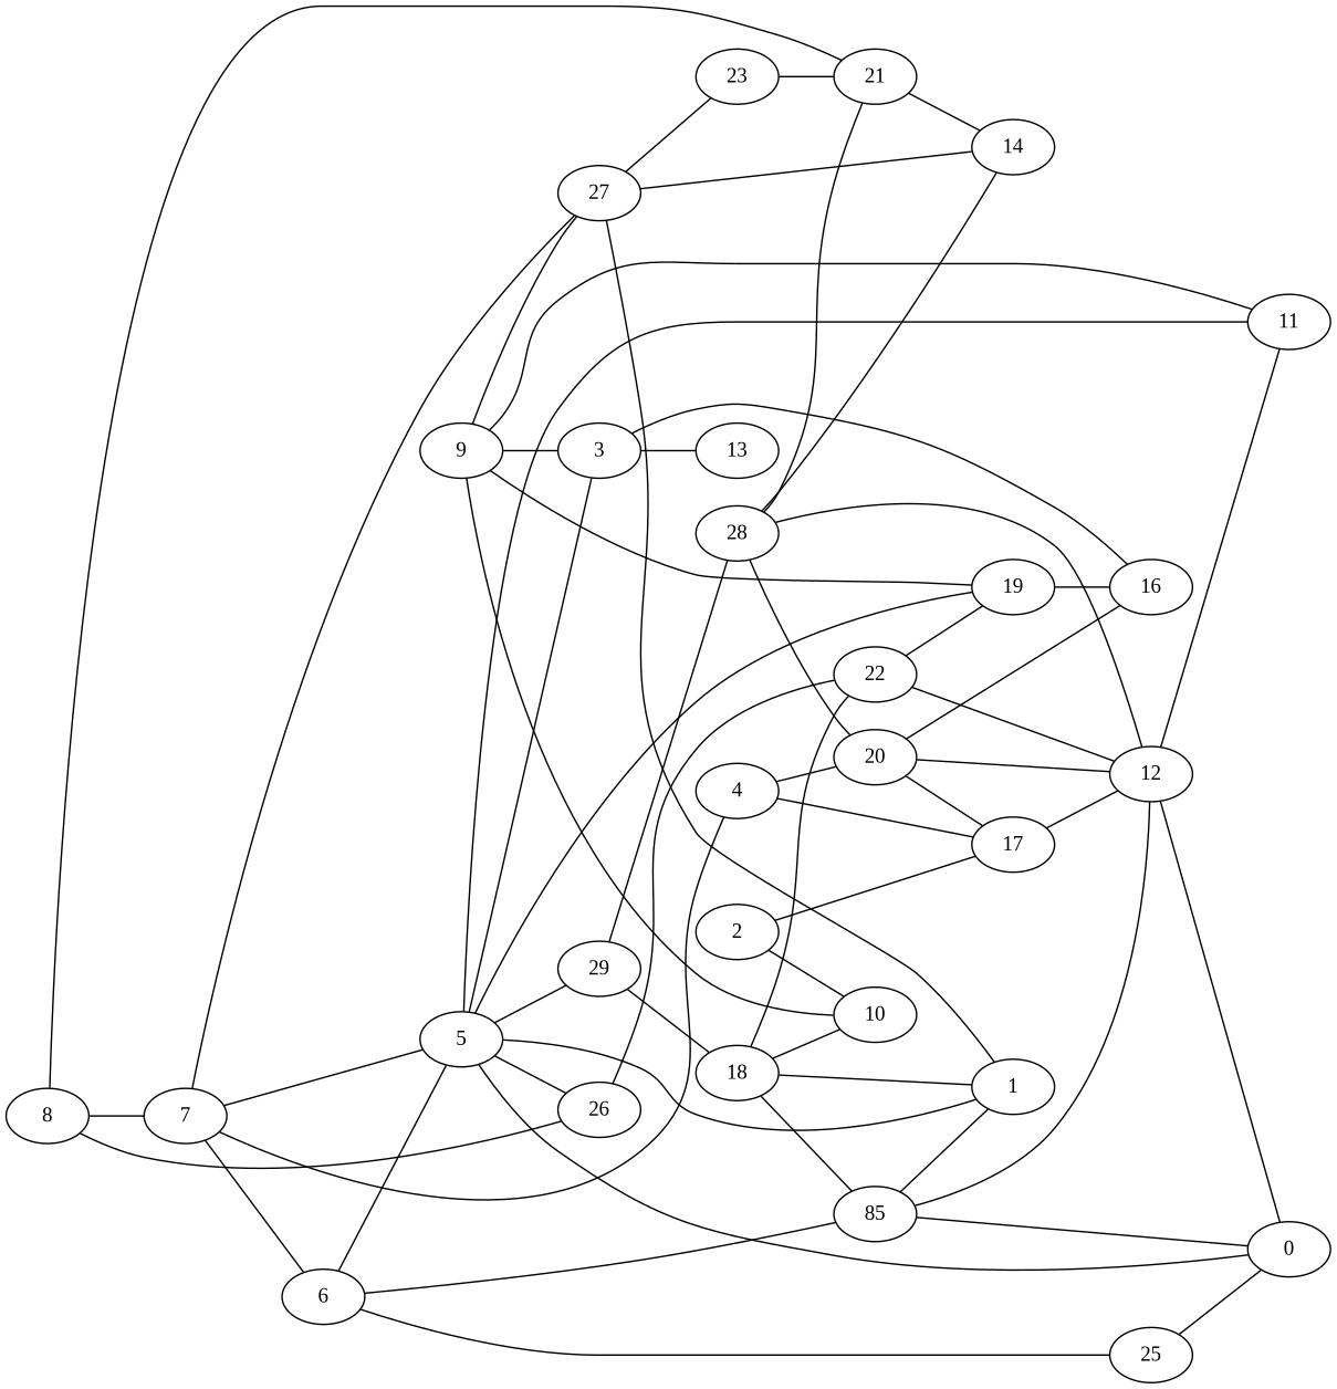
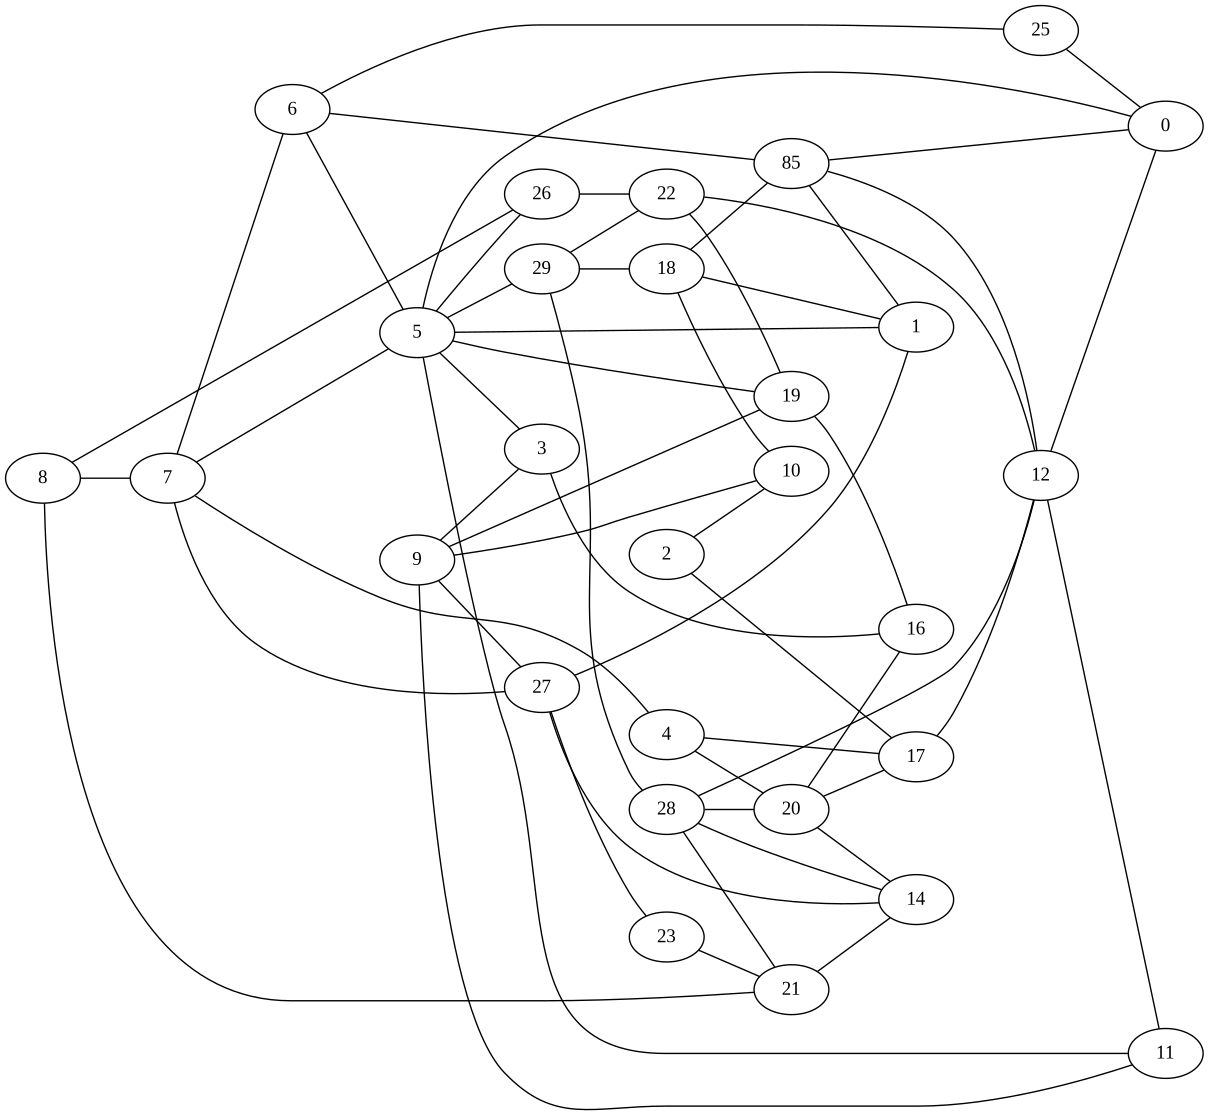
  digraph {
    fontname="Liberation Serif"
    rankdir=LR
    node [fontname="Liberation Serif"]
    edge [color=black dir=none fontname="Liberation Serif"]
    12
    11
    0
    27
    14
    23
    1
    21
    29
    18
    22
    28
    10
    n14 [label=85]
    19
    9
    3
    16
    5
    26
-   13
    8
    7
    4
    6
    17
    20
    25
    2
    subgraph sub_1 {
      12
      11
      0
      27
      14
      23
      1
      21
      29
      18
      22
      28
      10
      n14
      19
      9
      3
      16
      5
      26
-     13
      8
      7
      4
      6
      17
      20
      25
      2
    }
    12 -> 11
    12 -> 0
    27 -> 14
    27 -> 23
    27 -> 1
    23 -> 21
    21 -> 14
    29 -> 18
-   18 -> 22
+   29 -> 22
    29 -> 28
    18 -> 1
    18 -> 10
    18 -> n14
    22 -> 12
    22 -> 19
    28 -> 12
    28 -> 14
    28 -> 21
    28 -> 20
    n14 -> 12
    n14 -> 0
    n14 -> 1
    19 -> 16
    9 -> 11
    9 -> 27
    9 -> 10
    9 -> 19
    9 -> 3
    3 -> 16
-   3 -> 13
    5 -> 11
    5 -> 0
    5 -> 1
    5 -> 29
    5 -> 19
    5 -> 3
    5 -> 26
    26 -> 22
    8 -> 21
    8 -> 26
    8 -> 7
    7 -> 27
    7 -> 5
    7 -> 4
    7 -> 6
    4 -> 17
    4 -> 20
    6 -> n14
    6 -> 5
    6 -> 25
    17 -> 12
-   20 -> 12
+   20 -> 14
    20 -> 16
    20 -> 17
    25 -> 0
    2 -> 10
    2 -> 17
  }
